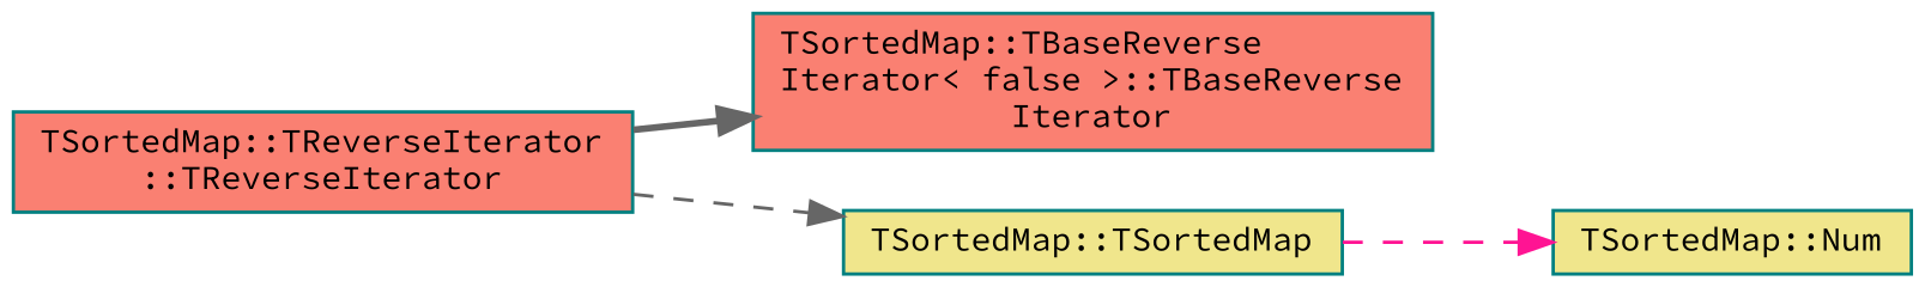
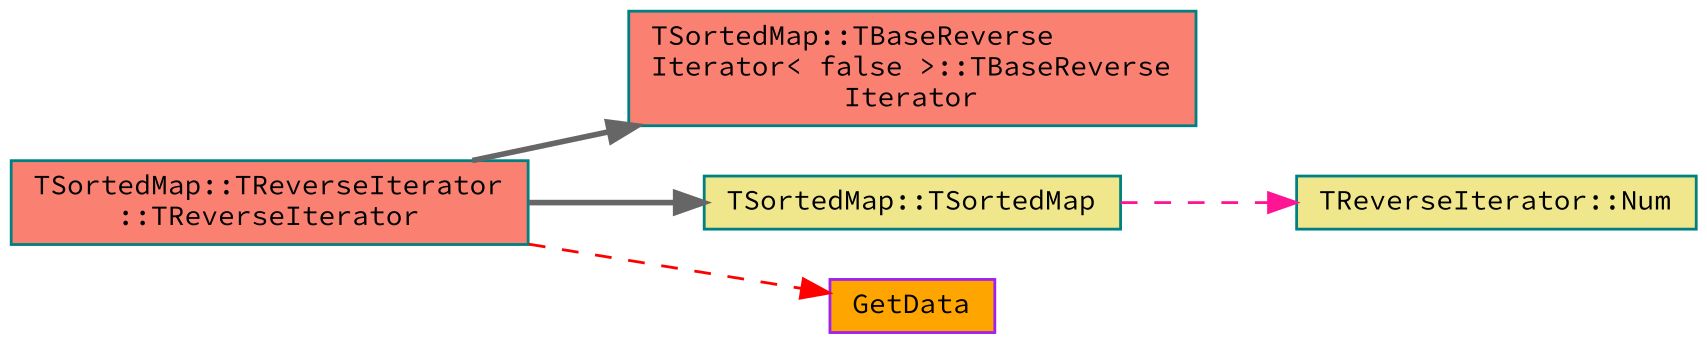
  digraph {
    fontname="Source Code Pro"
    rankdir=LR
    node [color=teal fillcolor=salmon fontname="Source Code Pro" fontsize=10 shape=box style=filled]
    edge [color=gray40 fontname="Source Code Pro" fontsize=10 labelfontname=Helvetica labelfontsize=10 style=bold]
    n1 [fontcolor=black height=0.2 label="TSortedMap::TReverseIterator\l::TReverseIterator" width=0.4]
    n2 [height=0.2 label="TSortedMap::TBaseReverse\lIterator\< false \>::TBaseReverse\lIterator" width=0.4]
    n3 [fillcolor=khaki height=0.2 label="TSortedMap::TSortedMap" width=0.4]
-   n5 [fillcolor=khaki height=0.2 label="TSortedMap::Num" width=0.4]
+   n4 [color=purple fillcolor=orange height=0.2 label=GetData width=0.4]
+   n5 [fillcolor=khaki height=0.2 label="TReverseIterator::Num" width=0.4]
    n1 -> n2
-   n1 -> n3 [style=dashed]
+   n1 -> n3
+   n1 -> n4 [color=red style=dashed]
    n3 -> n5 [color=deeppink style=dashed]
  }
